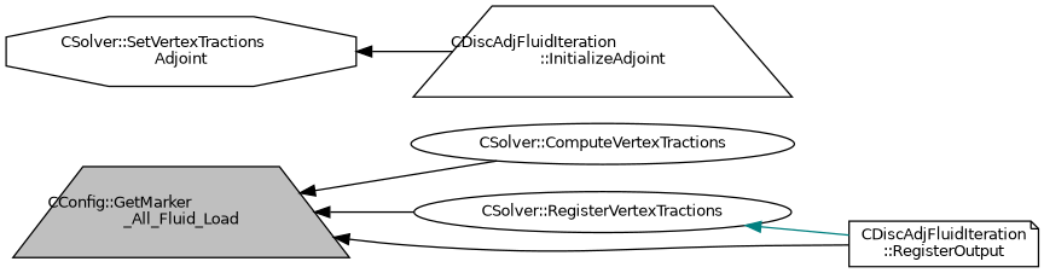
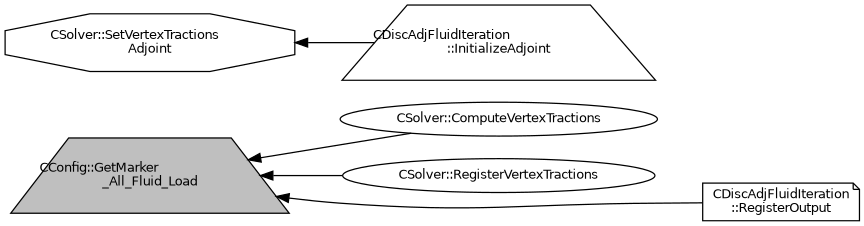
  digraph {
    rankdir=LR
    node [color=black fillcolor=white fontname=Helvetica fontsize=10 shape=trapezium style=filled]
    edge [color=black dir=back fontname=Helvetica fontsize=10 labelfontname=Helvetica labelfontsize=10 style=solid]
    n1 [fillcolor=grey75 fontcolor=black height=0.2 label="CConfig::GetMarker\l_All_Fluid_Load" width=0.4]
    n2 [height=0.2 label="CSolver::ComputeVertexTractions" shape=ellipse width=0.4]
    n3 [height=0.2 label="CSolver::RegisterVertexTractions" shape=ellipse width=0.4]
    n4 [height=0.2 label="CDiscAdjFluidIteration\l::RegisterOutput" shape=note width=0.4]
    n5 [height=0.2 label="CSolver::SetVertexTractions\lAdjoint" shape=octagon width=0.4]
    n6 [height=0.2 label="CDiscAdjFluidIteration\l::InitializeAdjoint" width=0.4]
    n1 -> n2
    n1 -> n3
    n1 -> n4
-   n3 -> n4 [color=teal]
    n5 -> n6
  }
